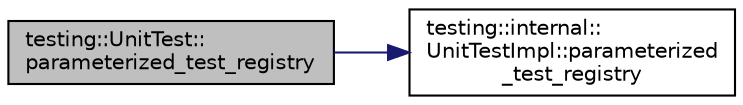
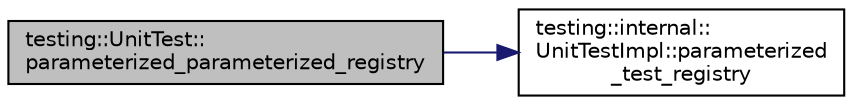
  digraph {
    rankdir=LR
    node [color=black fontname=Helvetica fontsize=10 shape=record]
-   n1 [fillcolor=grey75 fontcolor=black height=0.2 label="testing::UnitTest::\lparameterized_test_registry" style=filled width=0.4]
+   n1 [fillcolor=grey75 fontcolor=black height=0.2 label="testing::UnitTest::\lparameterized_parameterized_registry" style=filled width=0.4]
    n2 [height=0.2 label="testing::internal::\lUnitTestImpl::parameterized\l_test_registry" width=0.4]
    n1 -> n2 [color=midnightblue fontname=Helvetica fontsize=10 labelfontname=Helvetica labelfontsize=10 style=solid]
  }
